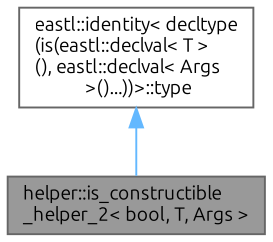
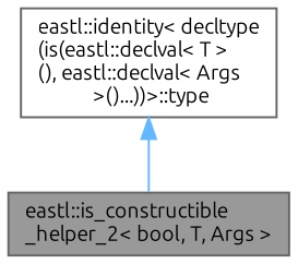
  digraph {
    rankdir=TB
    fontname=Ubuntu
    node [color=gray40 fontname=Ubuntu fontsize=10 shape=box style=filled]
-   n1 [fillcolor=grey60 fontcolor=black height=0.2 label="helper::is_constructible\l_helper_2\< bool, T, Args \>" width=0.4]
+   n1 [fillcolor=grey60 fontcolor=black height=0.2 label="eastl::is_constructible\l_helper_2\< bool, T, Args \>" width=0.4]
    n2 [fillcolor=white height=0.2 label="eastl::identity\< decltype\l(is(eastl::declval\< T \>\l(), eastl::declval\< Args\l \>()...))\>::type" width=0.4]
    n2 -> n1 [color=steelblue1 dir=back fontname=Ubuntu fontsize=10 labelfontname=Helvetica labelfontsize=10 style=solid]
  }
